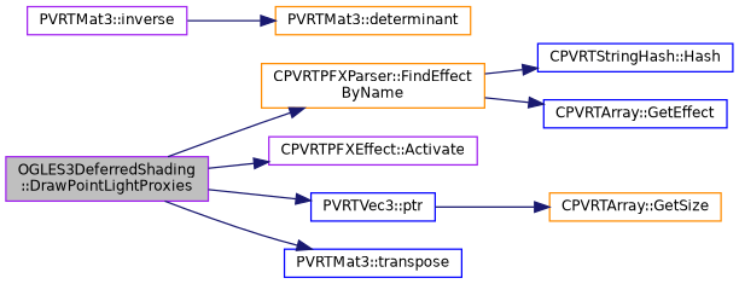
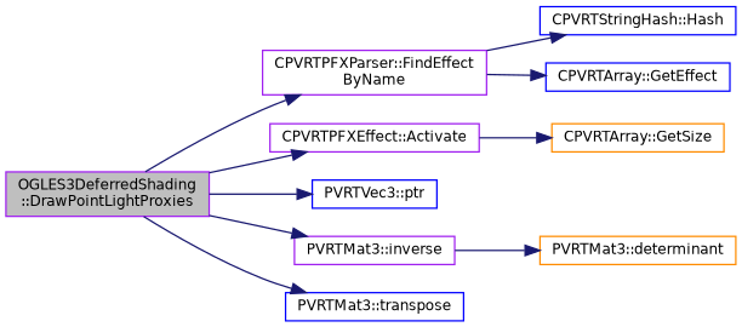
  digraph {
    rankdir=LR
    node [color=purple fillcolor=white fontname=Helvetica fontsize=10 shape=record style=filled]
    edge [color=midnightblue fontname=Helvetica fontsize=10 labelfontname=Helvetica labelfontsize=10 style=solid]
    n1 [fillcolor=grey75 fontcolor=black height=0.2 label="OGLES3DeferredShading\l::DrawPointLightProxies" width=0.4]
-   n2 [color=darkorange height=0.2 label="CPVRTPFXParser::FindEffect\lByName" width=0.4]
+   n2 [height=0.2 label="CPVRTPFXParser::FindEffect\lByName" width=0.4]
    n3 [height=0.2 label="CPVRTPFXEffect::Activate" width=0.4]
    n4 [color=blue height=0.2 label="PVRTVec3::ptr" width=0.4]
    n5 [height=0.2 label="PVRTMat3::inverse" width=0.4]
    n6 [color=blue height=0.2 label="PVRTMat3::transpose" width=0.4]
    n7 [color=blue height=0.2 label="CPVRTStringHash::Hash" width=0.4]
    n8 [color=blue height=0.2 label="CPVRTArray::GetEffect" width=0.4]
    n9 [color=darkorange height=0.2 label="CPVRTArray::GetSize" width=0.4]
    n10 [color=darkorange height=0.2 label="PVRTMat3::determinant" width=0.4]
    n1 -> n2
    n1 -> n3
    n1 -> n4
+   n1 -> n5
    n1 -> n6
    n2 -> n7
    n2 -> n8
-   n4 -> n9
+   n3 -> n9
    n5 -> n10
  }
